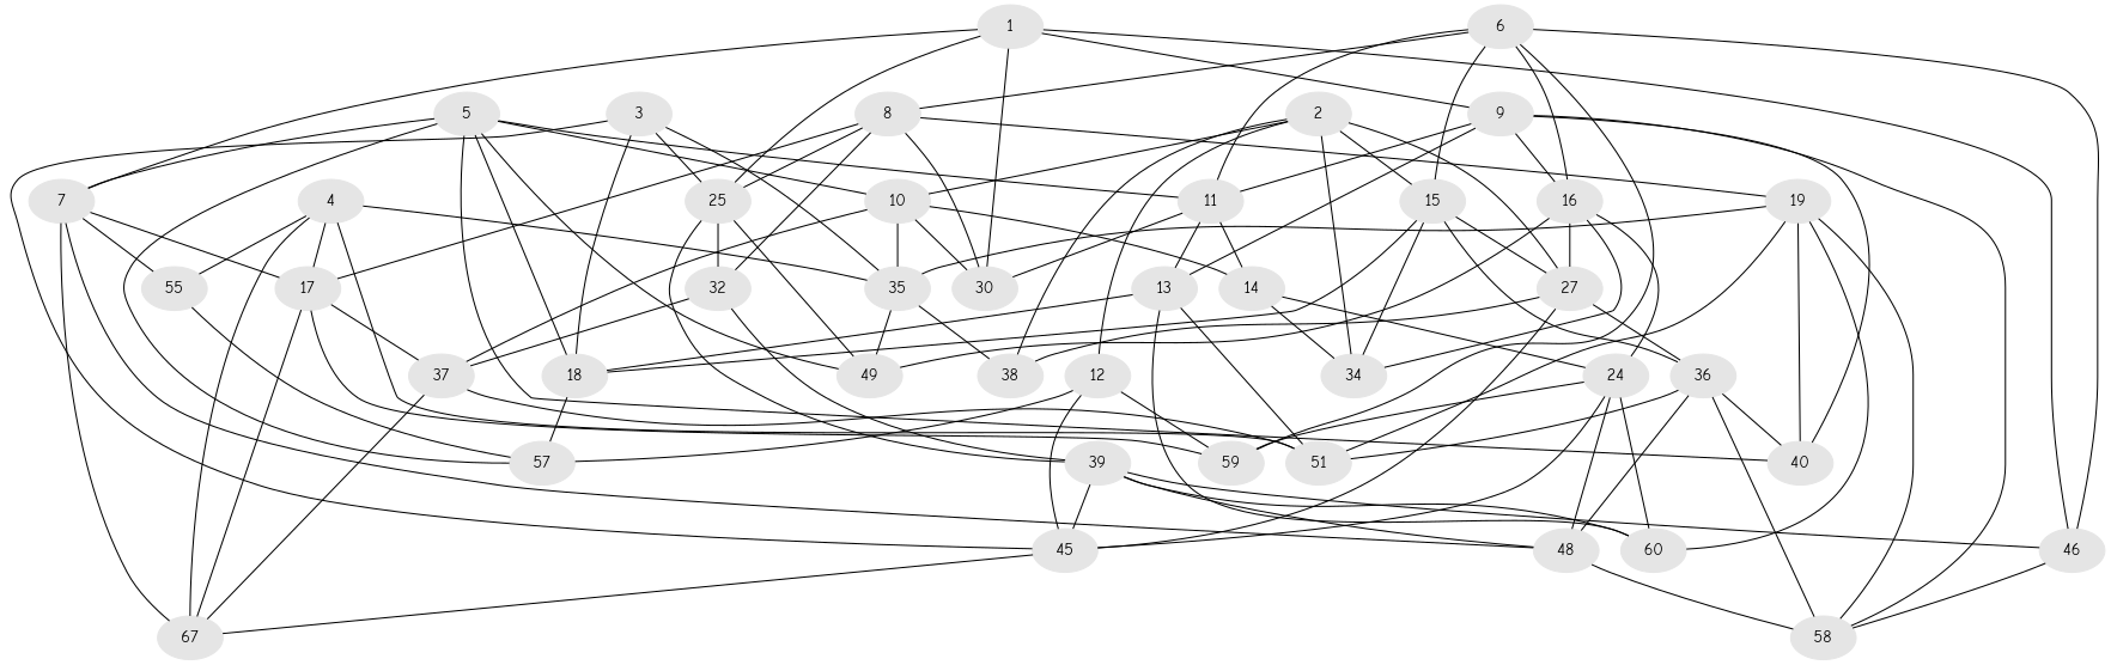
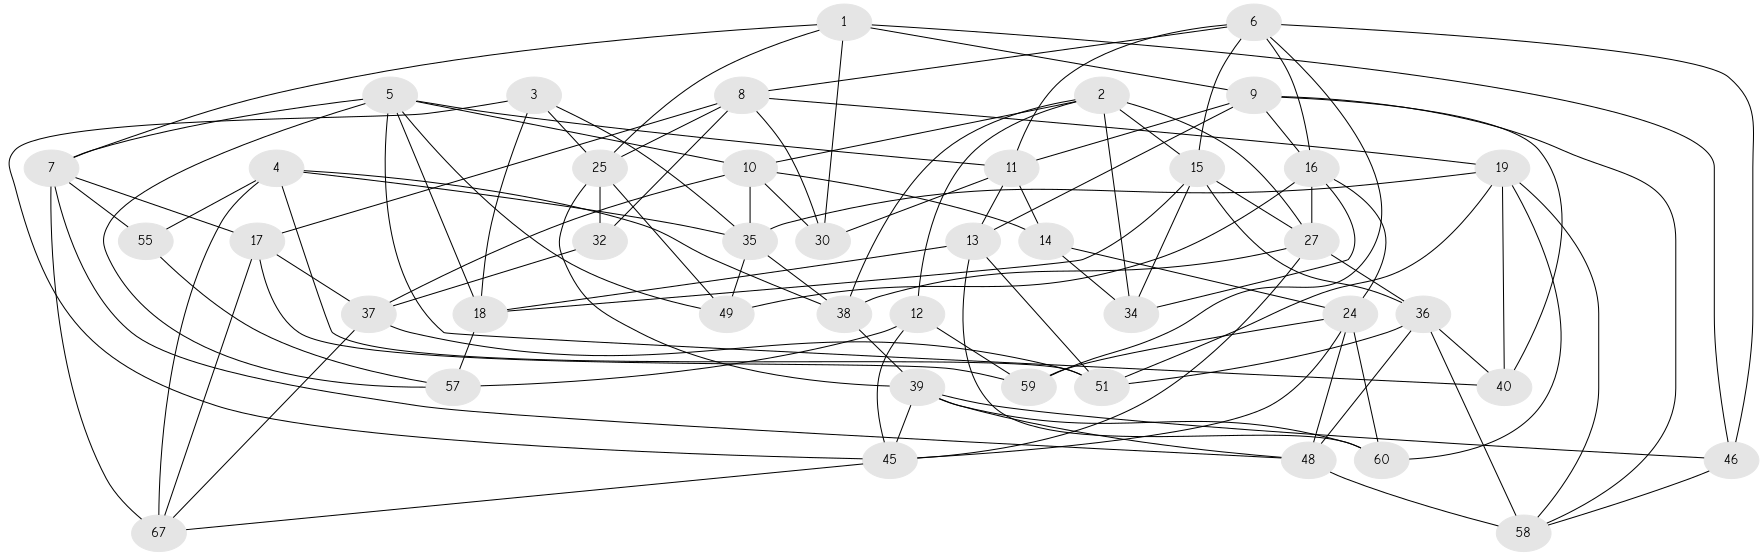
  graph {
    fontname="Comic Neue"
    node [color=gray90 fontname="Comic Neue" style=filled]
    edge [fontname="Comic Neue"]
    1 [super="+21"]
    7 [super="+43"]
    9 [super="+20"]
    25 [super="+56"]
    30
    46
    17 [super="+33"]
    55
    67
    48 [super="+65"]
    40
    11 [super="+26"]
    16 [super="+22"]
    13 [super="+69"]
    58 [super="+66"]
    49
    32
    39 [super="+62"]
    2 [super="+53"]
    38
    10 [super="+23"]
    12
    15 [super="+42"]
    27 [super="+64"]
    34
    35 [super="+50"]
    14
    37 [super="+44"]
    45 [super="+54"]
    57
    59
    18 [super="+31"]
    36 [super="+47"]
    3
    4 [super="+28"]
    51 [super="+52"]
    5 [super="+29"]
    6 [super="+61"]
    8 [super="+68"]
    19 [super="+63"]
    24 [super="+41"]
    60
    1 -- 7
    1 -- 9
    1 -- 25
    1 -- 30
    1 -- 46
    7 -- 17
    7 -- 55
    7 -- 67
    7 -- 48
    9 -- 40
    9 -- 11
    9 -- 16
    9 -- 13
    9 -- 58
    25 -- 49
    25 -- 32
    25 -- 39
    46 -- 58
    17 -- 67
    17 -- 37
    17 -- 59
    55 -- 57
    48 -- 58 [weight=2]
    11 -- 30
    11 -- 13
    11 -- 14
    16 -- 49
    16 -- 27
    16 -- 34
    16 -- 24
    13 -- 18
    13 -- 51
    13 -- 60
-   32 -- 39
+   38 -- 39
    32 -- 37
    39 -- 46
    39 -- 48
    39 -- 45
    39 -- 60
    2 -- 38
    2 -- 10
    2 -- 12
    2 -- 15
    2 -- 27
    2 -- 34
    10 -- 30
    10 -- 35
    10 -- 14
    10 -- 37
    12 -- 45
    12 -- 57
    12 -- 59
    15 -- 27
    15 -- 34
    15 -- 18
    15 -- 36
    27 -- 38
    27 -- 45
    27 -- 36
    35 -- 49
    35 -- 38
    14 -- 34
    14 -- 24
    37 -- 67
    37 -- 51 [weight=2]
    45 -- 67
    18 -- 57
    36 -- 48
    36 -- 40
    36 -- 58
    36 -- 51
    3 -- 25
    3 -- 35
    3 -- 45
    3 -- 18
-   4 -- 17
+   4 -- 38
    4 -- 55
    4 -- 67
    4 -- 35
    4 -- 51
    5 -- 7
    5 -- 40
    5 -- 11
    5 -- 49
    5 -- 10
    5 -- 57
    5 -- 18
    6 -- 46
    6 -- 11
    6 -- 16
    6 -- 15
    6 -- 59
    6 -- 8
    8 -- 25
    8 -- 30
    8 -- 17
    8 -- 32
    8 -- 19
    19 -- 40
    19 -- 58
    19 -- 35
    19 -- 51
    19 -- 60
    24 -- 48
    24 -- 45
    24 -- 59
    24 -- 60
  }
